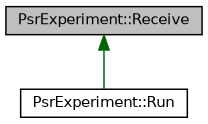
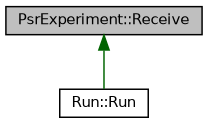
  digraph {
    rankdir=TB
    node [color=black fontname=Helvetica fontsize=10 shape=record style=filled]
    n1 [fillcolor=grey75 fontcolor=black height=0.2 label="PsrExperiment::Receive" width=0.4]
-   n2 [fillcolor=white height=0.2 label="PsrExperiment::Run" width=0.4]
+   n2 [fillcolor=white height=0.2 label="Run::Run" width=0.4]
    n1 -> n2 [color=darkgreen dir=back fontname=Helvetica fontsize=10 labelfontname=Helvetica labelfontsize=10 style=solid]
  }
